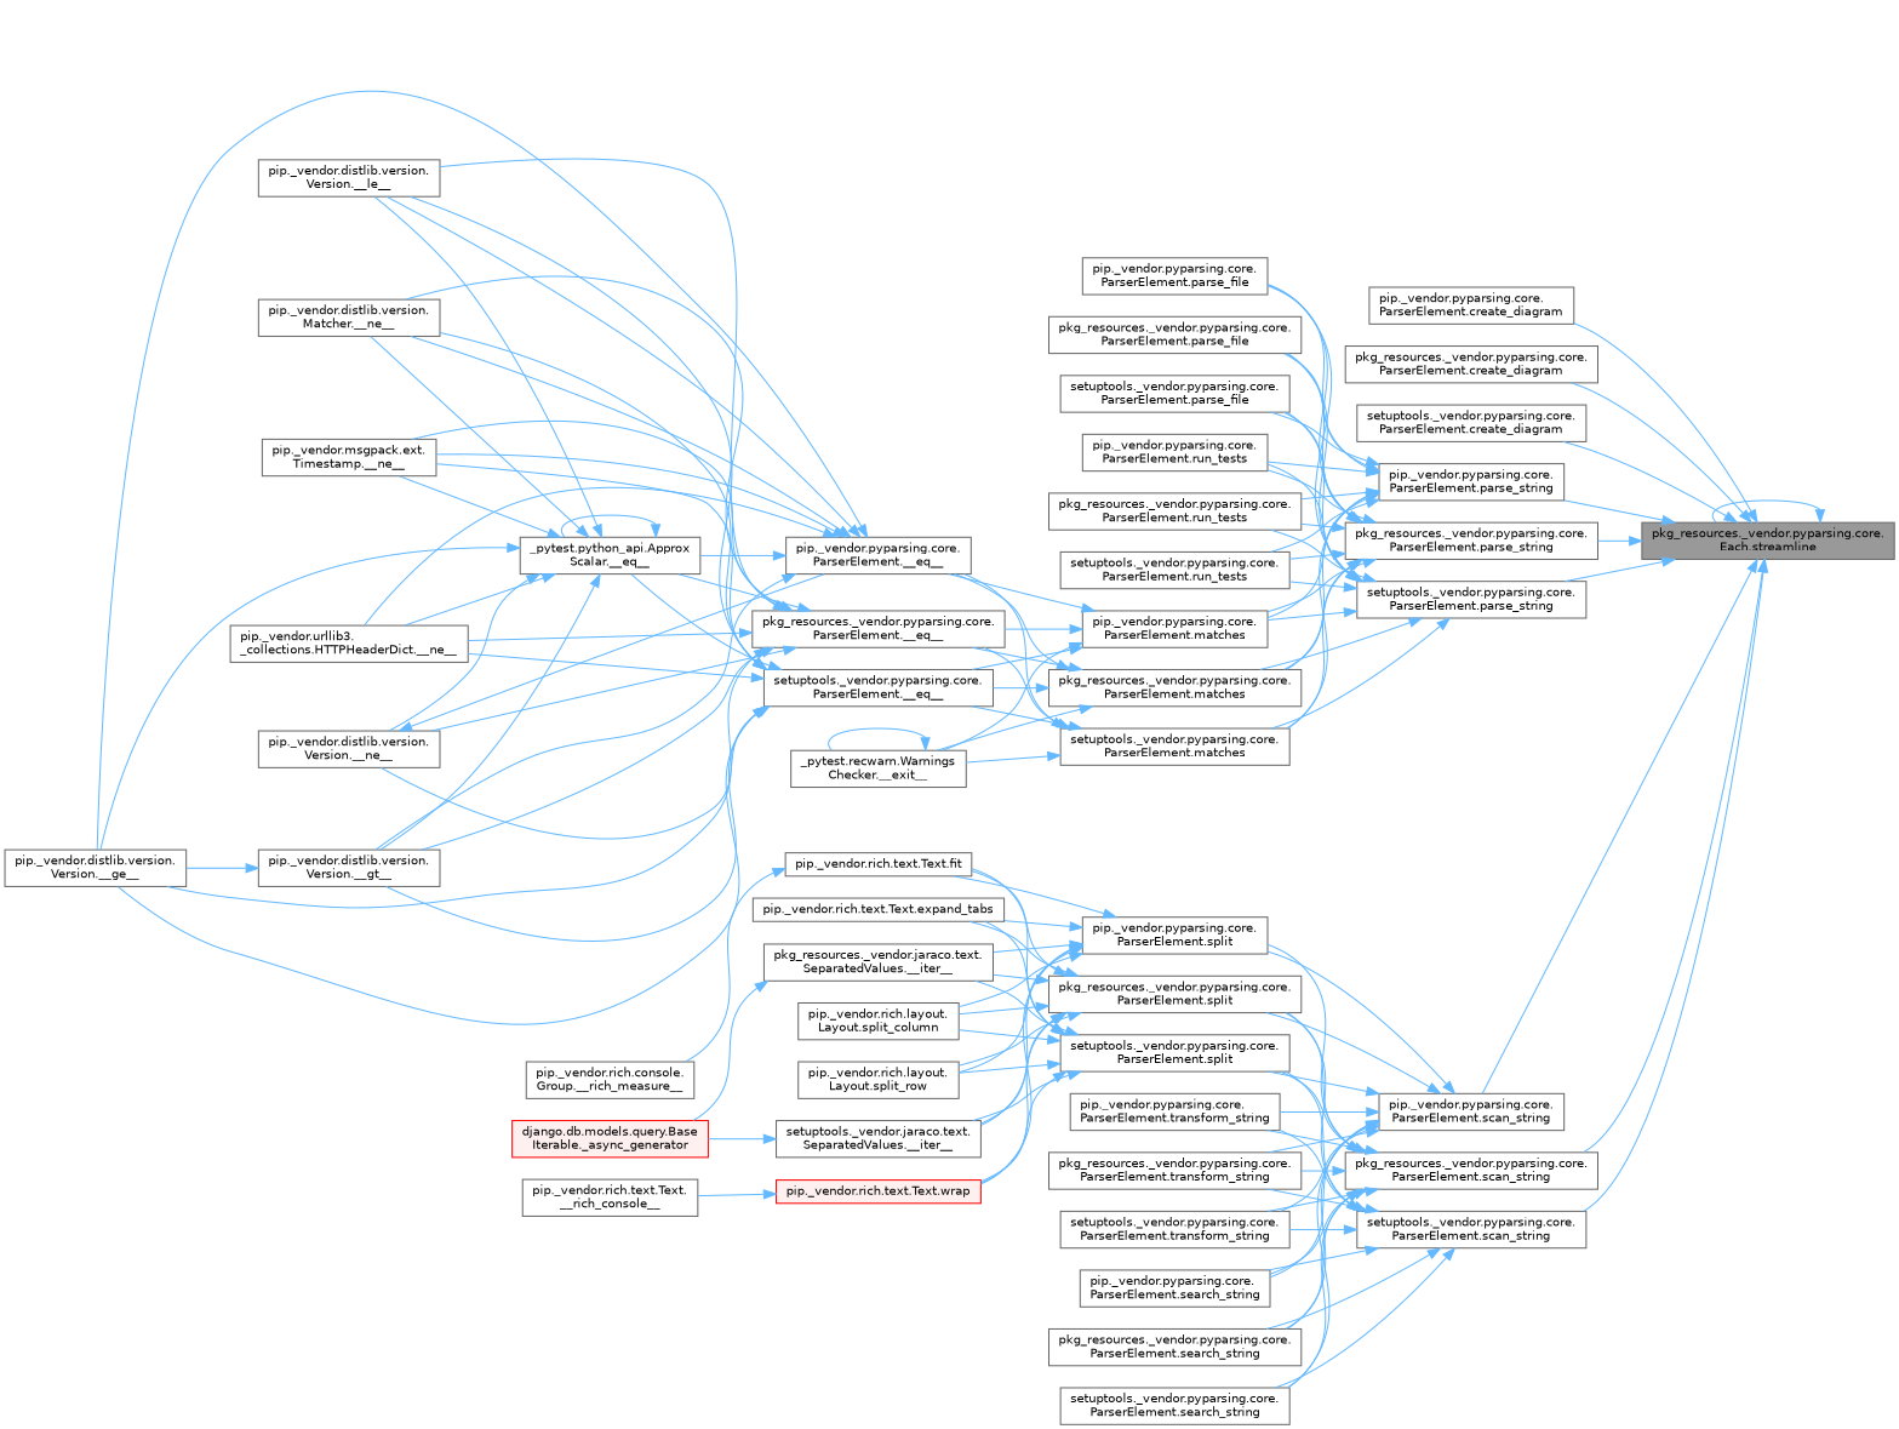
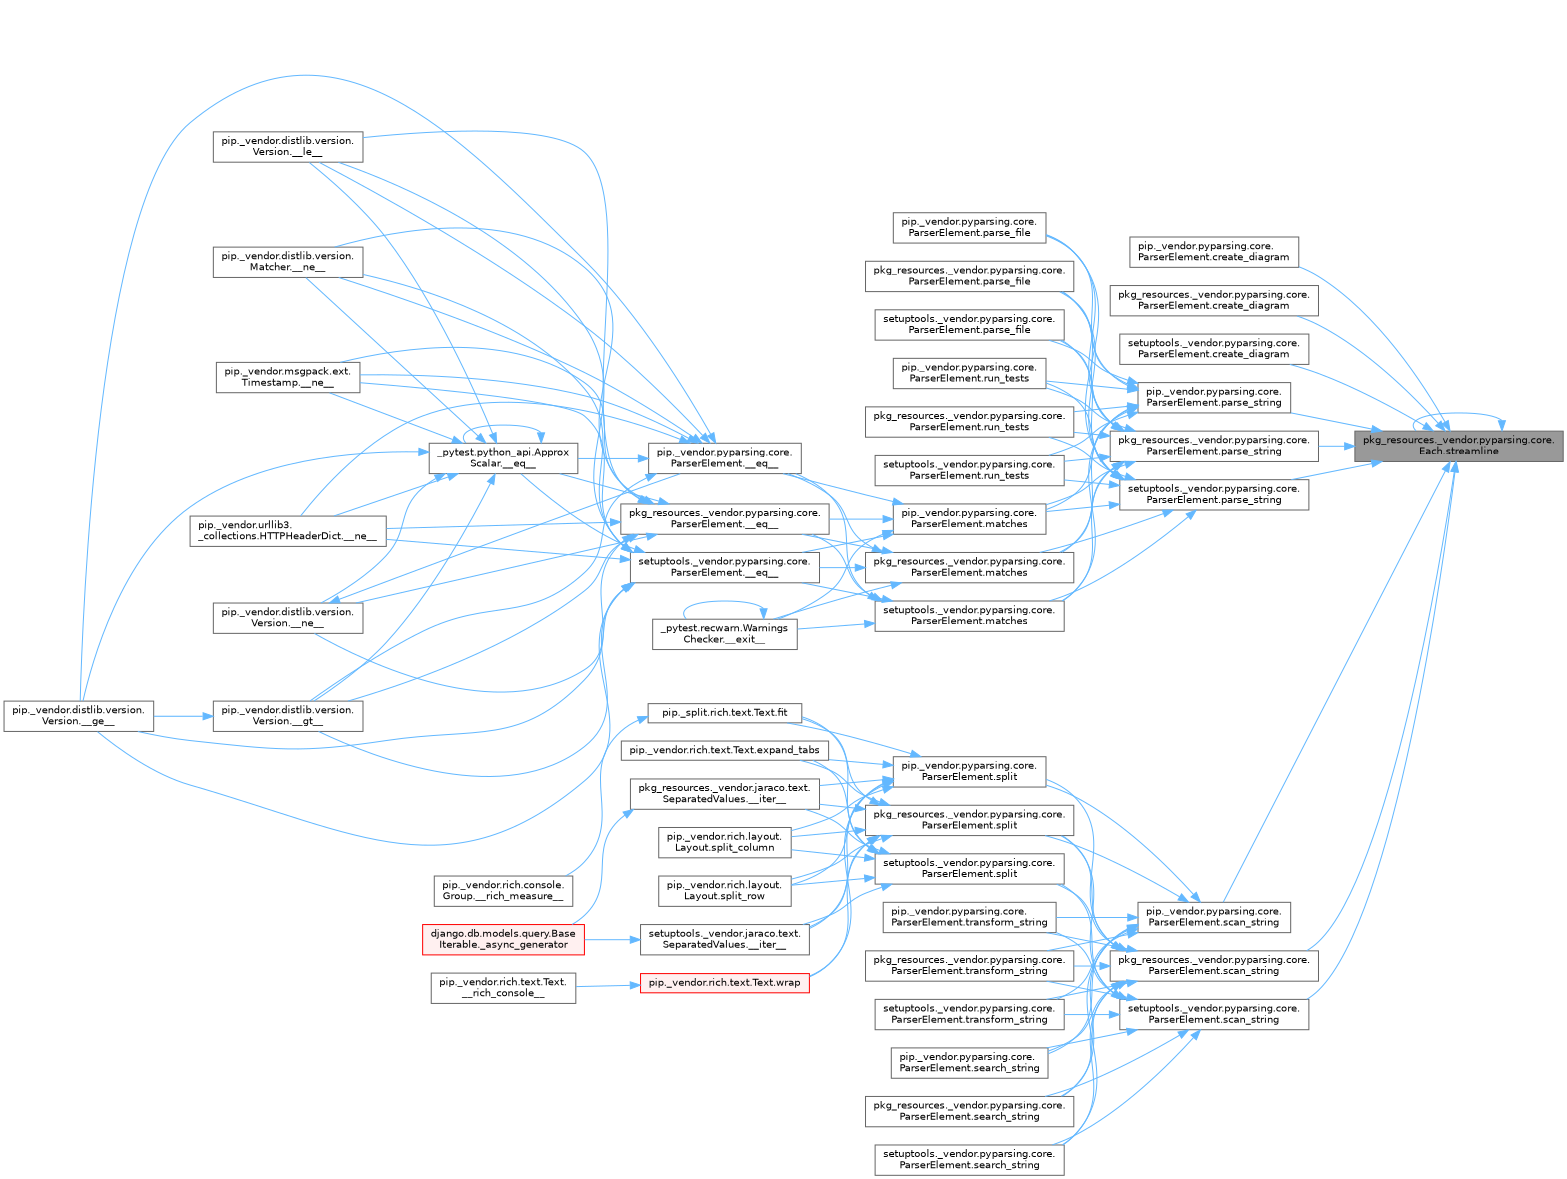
  digraph {
    rankdir=RL
    node [color=grey40 fillcolor=white fontname=Helvetica fontsize=10 shape=box style=filled]
    edge [color=steelblue1 dir=back fontname=Helvetica fontsize=10 labelfontname=Helvetica labelfontsize=10 style=solid]
    n1 [color=gray40 fillcolor=grey60 fontcolor=black height=0.2 label="pkg_resources._vendor.pyparsing.core.\lEach.streamline" width=0.4]
    n2 [height=0.2 label="pip._vendor.pyparsing.core.\lParserElement.create_diagram" width=0.4]
    n3 [height=0.2 label="pkg_resources._vendor.pyparsing.core.\lParserElement.create_diagram" width=0.4]
    n4 [height=0.2 label="setuptools._vendor.pyparsing.core.\lParserElement.create_diagram" width=0.4]
    n5 [height=0.2 label="pip._vendor.pyparsing.core.\lParserElement.parse_string" width=0.4]
    n6 [height=0.2 label="pkg_resources._vendor.pyparsing.core.\lParserElement.parse_string" width=0.4]
    n7 [height=0.2 label="setuptools._vendor.pyparsing.core.\lParserElement.parse_string" width=0.4]
    n8 [height=0.2 label="pip._vendor.pyparsing.core.\lParserElement.scan_string" width=0.4]
    n9 [height=0.2 label="pkg_resources._vendor.pyparsing.core.\lParserElement.scan_string" width=0.4]
    n10 [height=0.2 label="setuptools._vendor.pyparsing.core.\lParserElement.scan_string" width=0.4]
    n11 [height=0.2 label="pip._vendor.pyparsing.core.\lParserElement.matches" width=0.4]
    n12 [height=0.2 label="pkg_resources._vendor.pyparsing.core.\lParserElement.matches" width=0.4]
    n13 [height=0.2 label="setuptools._vendor.pyparsing.core.\lParserElement.matches" width=0.4]
    n14 [height=0.2 label="pip._vendor.pyparsing.core.\lParserElement.parse_file" width=0.4]
    n15 [height=0.2 label="pkg_resources._vendor.pyparsing.core.\lParserElement.parse_file" width=0.4]
    n16 [height=0.2 label="setuptools._vendor.pyparsing.core.\lParserElement.parse_file" width=0.4]
    n17 [height=0.2 label="pip._vendor.pyparsing.core.\lParserElement.run_tests" width=0.4]
    n18 [height=0.2 label="pkg_resources._vendor.pyparsing.core.\lParserElement.run_tests" width=0.4]
    n19 [height=0.2 label="setuptools._vendor.pyparsing.core.\lParserElement.run_tests" width=0.4]
    n20 [height=0.2 label="pip._vendor.pyparsing.core.\lParserElement.search_string" width=0.4]
    n21 [height=0.2 label="pkg_resources._vendor.pyparsing.core.\lParserElement.search_string" width=0.4]
    n22 [height=0.2 label="setuptools._vendor.pyparsing.core.\lParserElement.search_string" width=0.4]
    n23 [height=0.2 label="pip._vendor.pyparsing.core.\lParserElement.split" width=0.4]
    n24 [height=0.2 label="pkg_resources._vendor.pyparsing.core.\lParserElement.split" width=0.4]
    n25 [height=0.2 label="setuptools._vendor.pyparsing.core.\lParserElement.split" width=0.4]
    n26 [height=0.2 label="pip._vendor.pyparsing.core.\lParserElement.transform_string" width=0.4]
    n27 [height=0.2 label="pkg_resources._vendor.pyparsing.core.\lParserElement.transform_string" width=0.4]
    n28 [height=0.2 label="setuptools._vendor.pyparsing.core.\lParserElement.transform_string" width=0.4]
    n29 [height=0.2 label="pip._vendor.pyparsing.core.\lParserElement.__eq__" width=0.4]
    n30 [height=0.2 label="pkg_resources._vendor.pyparsing.core.\lParserElement.__eq__" width=0.4]
    n31 [height=0.2 label="setuptools._vendor.pyparsing.core.\lParserElement.__eq__" width=0.4]
    n32 [height=0.2 label="_pytest.recwarn.Warnings\lChecker.__exit__" width=0.4]
    n33 [height=0.2 label="_pytest.python_api.Approx\lScalar.__eq__" width=0.4]
    n34 [height=0.2 label="pip._vendor.distlib.version.\lVersion.__ge__" width=0.4]
    n35 [height=0.2 label="pip._vendor.distlib.version.\lVersion.__gt__" width=0.4]
    n36 [height=0.2 label="pip._vendor.distlib.version.\lVersion.__le__" width=0.4]
    n37 [height=0.2 label="pip._vendor.distlib.version.\lMatcher.__ne__" width=0.4]
    n38 [height=0.2 label="pip._vendor.msgpack.ext.\lTimestamp.__ne__" width=0.4]
    n39 [height=0.2 label="pip._vendor.urllib3.\l_collections.HTTPHeaderDict.__ne__" width=0.4]
    n40 [height=0.2 label="pip._vendor.distlib.version.\lVersion.__ne__" width=0.4]
    n41 [height=0.2 label="pkg_resources._vendor.jaraco.text.\lSeparatedValues.__iter__" width=0.4]
    n42 [height=0.2 label="setuptools._vendor.jaraco.text.\lSeparatedValues.__iter__" width=0.4]
    n43 [height=0.2 label="pip._vendor.rich.text.Text.expand_tabs" width=0.4]
-   n44 [height=0.2 label="pip._vendor.rich.text.Text.fit" width=0.4]
+   n44 [height=0.2 label="pip._split.rich.text.Text.fit" width=0.4]
    n45 [height=0.2 label="pip._vendor.rich.layout.\lLayout.split_column" width=0.4]
    n46 [height=0.2 label="pip._vendor.rich.layout.\lLayout.split_row" width=0.4]
    n47 [color=red fillcolor="#FFF0F0" height=0.2 label="pip._vendor.rich.text.Text.wrap" width=0.4]
    n48 [color=red fillcolor="#FFF0F0" height=0.2 label="django.db.models.query.Base\lIterable._async_generator" width=0.4]
    n49 [height=0.2 label="pip._vendor.rich.console.\lGroup.__rich_measure__" width=0.4]
    n50 [height=0.2 label="pip._vendor.rich.text.Text.\l__rich_console__" width=0.4]
    n1 -> n1
    n1 -> n2
    n1 -> n3
    n1 -> n4
    n1 -> n5
    n1 -> n6
    n1 -> n7
    n1 -> n8
    n1 -> n9
    n1 -> n10
    n5 -> n11
    n5 -> n12
    n5 -> n13
    n5 -> n14
    n5 -> n15
    n5 -> n16
    n5 -> n17
    n5 -> n18
    n5 -> n19
    n6 -> n11
    n6 -> n12
    n6 -> n13
    n6 -> n14
    n6 -> n15
    n6 -> n16
    n6 -> n17
    n6 -> n18
    n6 -> n19
    n7 -> n11
    n7 -> n12
    n7 -> n13
    n7 -> n14
    n7 -> n15
    n7 -> n16
    n7 -> n17
    n7 -> n18
    n7 -> n19
    n8 -> n20
    n8 -> n21
    n8 -> n22
    n8 -> n23
    n8 -> n24
-   n8 -> n25
    n8 -> n26
    n8 -> n27
    n8 -> n28
    n9 -> n20
    n9 -> n21
    n9 -> n22
    n9 -> n23
    n9 -> n24
    n9 -> n25
    n9 -> n26
    n9 -> n27
    n9 -> n28
    n10 -> n20
    n10 -> n21
    n10 -> n22
    n10 -> n24
    n10 -> n25
    n10 -> n26
    n10 -> n27
    n10 -> n28
    n11 -> n29
    n11 -> n30
    n11 -> n31
    n11 -> n32
    n12 -> n29
    n12 -> n30
    n12 -> n31
    n12 -> n32
    n13 -> n29
    n13 -> n30
    n13 -> n31
    n13 -> n32
    n23 -> n41
    n23 -> n42
    n23 -> n43
    n23 -> n44
    n23 -> n45
    n23 -> n46
    n23 -> n47
    n24 -> n41
    n24 -> n42
    n24 -> n43
    n24 -> n44
    n24 -> n45
    n24 -> n46
    n24 -> n47
    n25 -> n41
    n25 -> n42
    n25 -> n43
    n25 -> n44
    n25 -> n45
    n25 -> n46
-   n25 -> n47
    n29 -> n33
    n29 -> n34
    n29 -> n35
    n29 -> n36
    n29 -> n37
    n29 -> n38
    n29 -> n39
    n30 -> n33
    n30 -> n34
    n30 -> n35
    n30 -> n36
    n30 -> n37
    n30 -> n38
    n30 -> n39
    n30 -> n40
    n31 -> n33
    n31 -> n34
    n31 -> n35
    n31 -> n36
    n31 -> n37
    n31 -> n38
    n31 -> n39
    n31 -> n40
    n32 -> n32
    n33 -> n33
    n33 -> n34
    n33 -> n35
    n33 -> n36
    n33 -> n37
    n33 -> n38
    n33 -> n39
    n33 -> n40
    n35 -> n34
    n40 -> n29
    n41 -> n48
    n42 -> n48
    n44 -> n49
    n47 -> n50
  }
